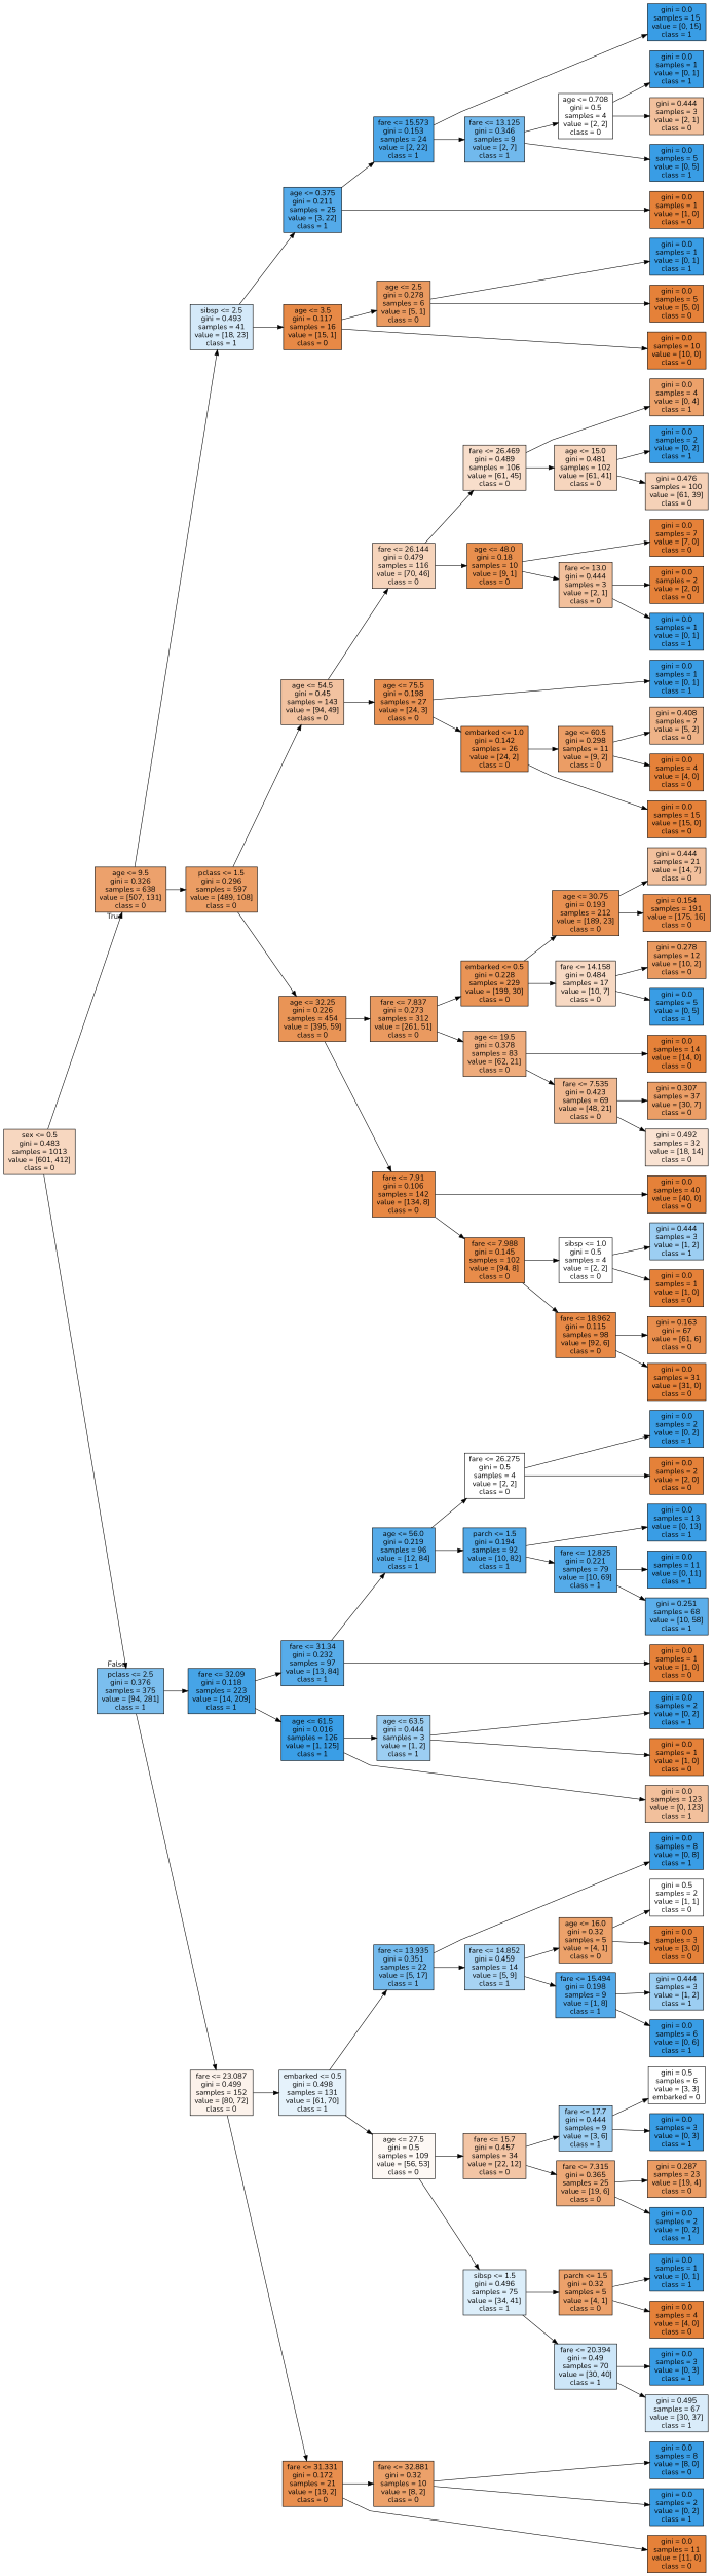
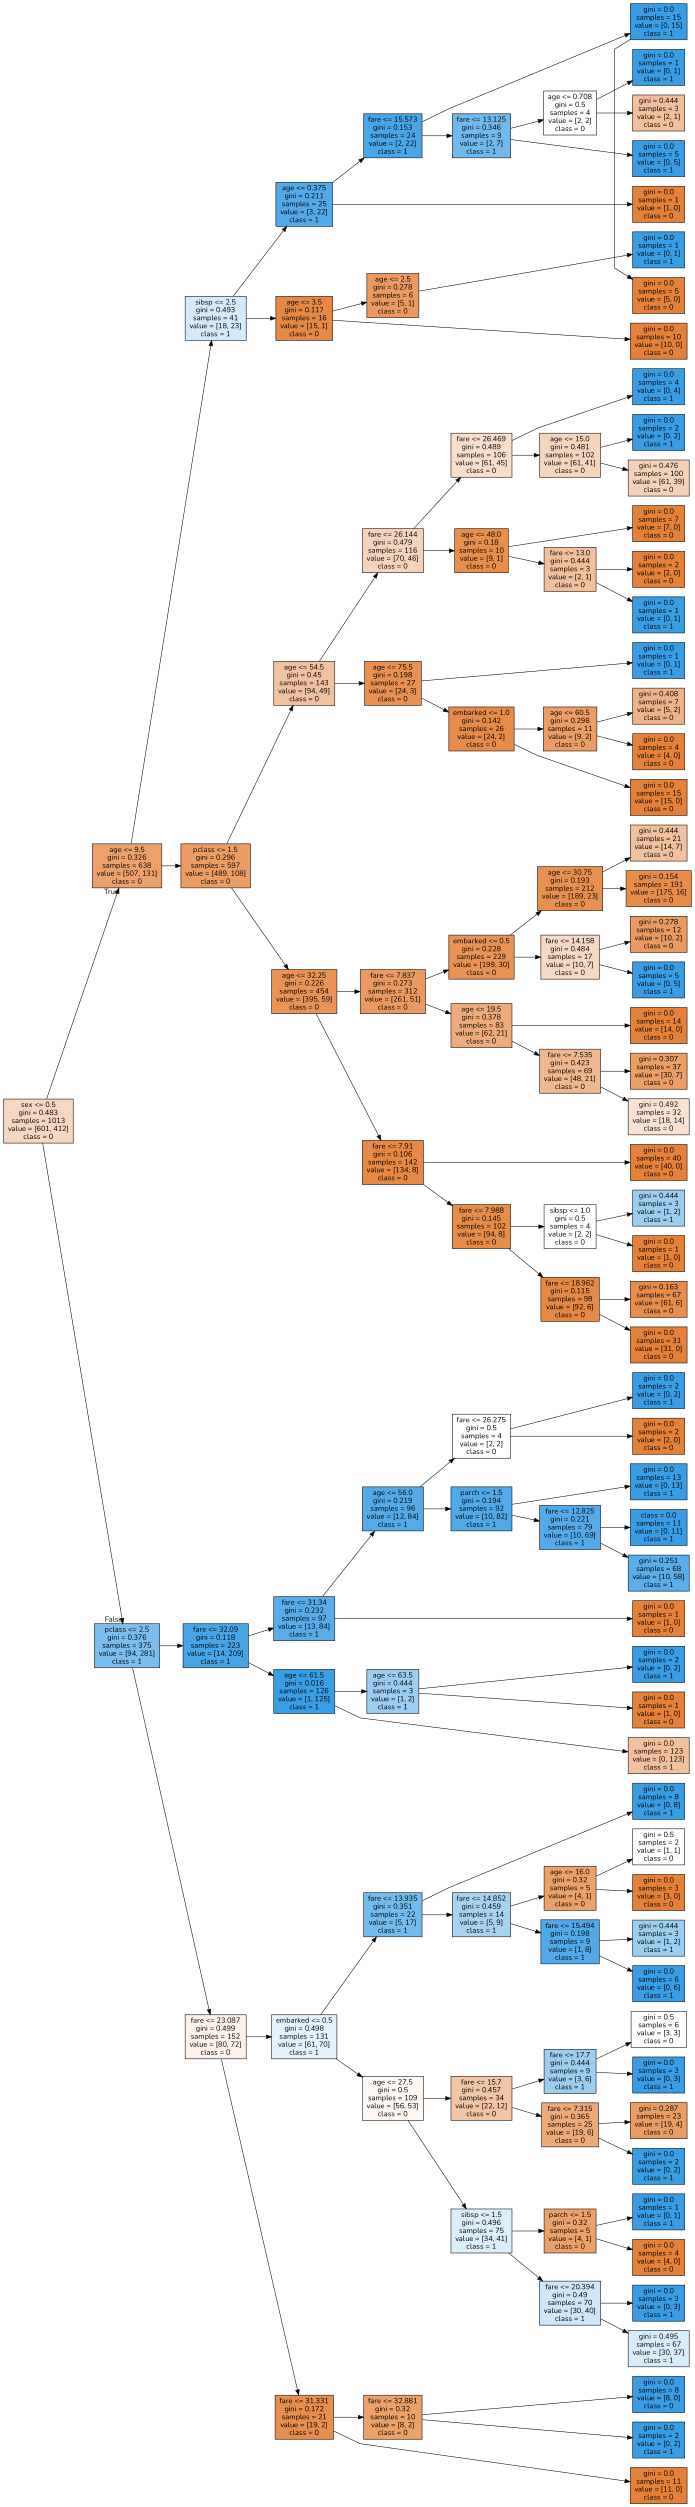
  digraph {
    fontname=Nunito
    rankdir=LR
    ranksep=equally
    splines=polyline
    node [color=black fillcolor="#399de5ff" fontname=Nunito shape=box style=filled]
    edge [fontname=Nunito]
    n1 [fillcolor="#e5813950" label="sex <= 0.5\ngini = 0.483\nsamples = 1013\nvalue = [601, 412]\nclass = 0"]
    n2 [fillcolor="#e58139bd" label="age <= 9.5\ngini = 0.326\nsamples = 638\nvalue = [507, 131]\nclass = 0"]
    n3 [fillcolor="#399de5aa" label="pclass <= 2.5\ngini = 0.376\nsamples = 375\nvalue = [94, 281]\nclass = 1"]
    n4 [fillcolor="#399de537" label="sibsp <= 2.5\ngini = 0.493\nsamples = 41\nvalue = [18, 23]\nclass = 1"]
    n5 [fillcolor="#e58139c7" label="pclass <= 1.5\ngini = 0.296\nsamples = 597\nvalue = [489, 108]\nclass = 0"]
    n6 [fillcolor="#399de5ee" label="fare <= 32.09\ngini = 0.118\nsamples = 223\nvalue = [14, 209]\nclass = 1"]
    n7 [fillcolor="#e5813919" label="fare <= 23.087\ngini = 0.499\nsamples = 152\nvalue = [80, 72]\nclass = 0"]
    n8 [fillcolor="#399de5dc" label="age <= 0.375\ngini = 0.211\nsamples = 25\nvalue = [3, 22]\nclass = 1"]
    n9 [fillcolor="#e58139ee" label="age <= 3.5\ngini = 0.117\nsamples = 16\nvalue = [15, 1]\nclass = 0"]
    n10 [fillcolor="#e581397a" label="age <= 54.5\ngini = 0.45\nsamples = 143\nvalue = [94, 49]\nclass = 0"]
    n11 [fillcolor="#e58139d9" label="age <= 32.25\ngini = 0.226\nsamples = 454\nvalue = [395, 59]\nclass = 0"]
    n12 [fillcolor="#399de5d8" label="fare <= 31.34\ngini = 0.232\nsamples = 97\nvalue = [13, 84]\nclass = 1"]
    n13 [fillcolor="#399de5fd" label="age <= 61.5\ngini = 0.016\nsamples = 126\nvalue = [1, 125]\nclass = 1"]
    n14 [fillcolor="#399de521" label="embarked <= 0.5\ngini = 0.498\nsamples = 131\nvalue = [61, 70]\nclass = 1"]
    n15 [fillcolor="#e58139e4" label="fare <= 31.331\ngini = 0.172\nsamples = 21\nvalue = [19, 2]\nclass = 0"]
    n16 [fillcolor="#399de5e8" label="fare <= 15.573\ngini = 0.153\nsamples = 24\nvalue = [2, 22]\nclass = 1"]
    n17 [fillcolor="#e58139cc" label="age <= 2.5\ngini = 0.278\nsamples = 6\nvalue = [5, 1]\nclass = 0"]
    n18 [fillcolor="#e5813957" label="fare <= 26.144\ngini = 0.479\nsamples = 116\nvalue = [70, 46]\nclass = 0"]
    n19 [fillcolor="#e58139df" label="age <= 75.5\ngini = 0.198\nsamples = 27\nvalue = [24, 3]\nclass = 0"]
    n20 [fillcolor="#e58139cd" label="fare <= 7.837\ngini = 0.273\nsamples = 312\nvalue = [261, 51]\nclass = 0"]
    n21 [fillcolor="#e58139f0" label="fare <= 7.91\ngini = 0.106\nsamples = 142\nvalue = [134, 8]\nclass = 0"]
    n22 [fillcolor="#399de5db" label="age <= 56.0\ngini = 0.219\nsamples = 96\nvalue = [12, 84]\nclass = 1"]
    n23 [fillcolor="#399de57f" label="age <= 63.5\ngini = 0.444\nsamples = 3\nvalue = [1, 2]\nclass = 1"]
    n24 [fillcolor="#399de5b4" label="fare <= 13.935\ngini = 0.351\nsamples = 22\nvalue = [5, 17]\nclass = 1"]
    n25 [fillcolor="#e581390e" label="age <= 27.5\ngini = 0.5\nsamples = 109\nvalue = [56, 53]\nclass = 0"]
    n26 [fillcolor="#e58139bf" label="fare <= 32.881\ngini = 0.32\nsamples = 10\nvalue = [8, 2]\nclass = 0"]
    n27 [fillcolor="#399de5b6" label="fare <= 13.125\ngini = 0.346\nsamples = 9\nvalue = [2, 7]\nclass = 1"]
    n28 [fillcolor="#e58139e3" label="age <= 48.0\ngini = 0.18\nsamples = 10\nvalue = [9, 1]\nclass = 0"]
    n29 [fillcolor="#e5813943" label="fare <= 26.469\ngini = 0.489\nsamples = 106\nvalue = [61, 45]\nclass = 0"]
    n30 [fillcolor="#e58139ea" label="embarked <= 1.0\ngini = 0.142\nsamples = 26\nvalue = [24, 2]\nclass = 0"]
    n31 [fillcolor="#e58139a9" label="age <= 19.5\ngini = 0.378\nsamples = 83\nvalue = [62, 21]\nclass = 0"]
    n32 [fillcolor="#e58139d9" label="embarked <= 0.5\ngini = 0.228\nsamples = 229\nvalue = [199, 30]\nclass = 0"]
    n33 [fillcolor="#e58139e9" label="fare <= 7.988\ngini = 0.145\nsamples = 102\nvalue = [94, 8]\nclass = 0"]
    n34 [fillcolor="#399de5e0" label="parch <= 1.5\ngini = 0.194\nsamples = 92\nvalue = [10, 82]\nclass = 1"]
    n35 [fillcolor="#e5813900" label="fare <= 26.275\ngini = 0.5\nsamples = 4\nvalue = [2, 2]\nclass = 0"]
    n36 [fillcolor="#399de571" label="fare <= 14.852\ngini = 0.459\nsamples = 14\nvalue = [5, 9]\nclass = 1"]
    n37 [fillcolor="#399de52c" label="sibsp <= 1.5\ngini = 0.496\nsamples = 75\nvalue = [34, 41]\nclass = 1"]
    n38 [fillcolor="#e5813974" label="fare <= 15.7\ngini = 0.457\nsamples = 34\nvalue = [22, 12]\nclass = 0"]
    n39 [fillcolor="#e5813900" label="age <= 0.708\ngini = 0.5\nsamples = 4\nvalue = [2, 2]\nclass = 0"]
    n40 [fillcolor="#e581397f" label="fare <= 13.0\ngini = 0.444\nsamples = 3\nvalue = [2, 1]\nclass = 0"]
    n41 [fillcolor="#e5813954" label="age <= 15.0\ngini = 0.481\nsamples = 102\nvalue = [61, 41]\nclass = 0"]
    n42 [fillcolor="#e58139c6" label="age <= 60.5\ngini = 0.298\nsamples = 11\nvalue = [9, 2]\nclass = 0"]
    n43 [fillcolor="#e581398f" label="fare <= 7.535\ngini = 0.423\nsamples = 69\nvalue = [48, 21]\nclass = 0"]
    n44 [fillcolor="#e581394d" label="fare <= 14.158\ngini = 0.484\nsamples = 17\nvalue = [10, 7]\nclass = 0"]
    n45 [fillcolor="#e58139e0" label="age <= 30.75\ngini = 0.193\nsamples = 212\nvalue = [189, 23]\nclass = 0"]
    n46 [fillcolor="#e5813900" label="sibsp <= 1.0\ngini = 0.5\nsamples = 4\nvalue = [2, 2]\nclass = 0"]
    n47 [fillcolor="#e58139ee" label="fare <= 18.962\ngini = 0.115\nsamples = 98\nvalue = [92, 6]\nclass = 0"]
    n48 [fillcolor="#399de5da" label="fare <= 12.825\ngini = 0.221\nsamples = 79\nvalue = [10, 69]\nclass = 1"]
    n49 [fillcolor="#e58139bf" label="age <= 16.0\ngini = 0.32\nsamples = 5\nvalue = [4, 1]\nclass = 0"]
    n50 [fillcolor="#399de5df" label="fare <= 15.494\ngini = 0.198\nsamples = 9\nvalue = [1, 8]\nclass = 1"]
    n51 [fillcolor="#399de540" label="fare <= 20.394\ngini = 0.49\nsamples = 70\nvalue = [30, 40]\nclass = 1"]
    n52 [fillcolor="#e58139bf" label="parch <= 1.5\ngini = 0.32\nsamples = 5\nvalue = [4, 1]\nclass = 0"]
    n53 [fillcolor="#e58139ae" label="fare <= 7.315\ngini = 0.365\nsamples = 25\nvalue = [19, 6]\nclass = 0"]
    n54 [fillcolor="#399de57f" label="fare <= 17.7\ngini = 0.444\nsamples = 9\nvalue = [3, 6]\nclass = 1"]
    n55 [fillcolor="#e58139ff" label="gini = 0.0\nsamples = 1\nvalue = [1, 0]\nclass = 0"]
    n56 [label="gini = 0.0\nsamples = 5\nvalue = [0, 5]\nclass = 1"]
    n57 [label="gini = 0.0\nsamples = 1\nvalue = [0, 1]\nclass = 1"]
    n58 [fillcolor="#e581397f" label="gini = 0.444\nsamples = 3\nvalue = [2, 1]\nclass = 0"]
    n59 [label="gini = 0.0\nsamples = 15\nvalue = [0, 15]\nclass = 1"]
    n60 [fillcolor="#e58139ff" label="gini = 0.0\nsamples = 5\nvalue = [5, 0]\nclass = 0"]
    n61 [label="gini = 0.0\nsamples = 1\nvalue = [0, 1]\nclass = 1"]
    n62 [fillcolor="#e58139ff" label="gini = 0.0\nsamples = 10\nvalue = [10, 0]\nclass = 0"]
    n63 [fillcolor="#e58139ff" label="gini = 0.0\nsamples = 7\nvalue = [7, 0]\nclass = 0"]
    n64 [label="gini = 0.0\nsamples = 1\nvalue = [0, 1]\nclass = 1"]
    n65 [fillcolor="#e58139ff" label="gini = 0.0\nsamples = 2\nvalue = [2, 0]\nclass = 0"]
-   n66 [fillcolor="#e58139bf" label="gini = 0.0\nsamples = 4\nvalue = [0, 4]\nclass = 1"]
+   n66 [label="gini = 0.0\nsamples = 4\nvalue = [0, 4]\nclass = 1"]
    n67 [label="gini = 0.0\nsamples = 2\nvalue = [0, 2]\nclass = 1"]
    n68 [fillcolor="#e581395c" label="gini = 0.476\nsamples = 100\nvalue = [61, 39]\nclass = 0"]
    n69 [fillcolor="#e5813999" label="gini = 0.408\nsamples = 7\nvalue = [5, 2]\nclass = 0"]
    n70 [fillcolor="#e58139ff" label="gini = 0.0\nsamples = 4\nvalue = [4, 0]\nclass = 0"]
    n71 [fillcolor="#e58139ff" label="gini = 0.0\nsamples = 15\nvalue = [15, 0]\nclass = 0"]
    n72 [label="gini = 0.0\nsamples = 1\nvalue = [0, 1]\nclass = 1"]
    n73 [fillcolor="#e58139ff" label="gini = 0.0\nsamples = 14\nvalue = [14, 0]\nclass = 0"]
    n74 [fillcolor="#e58139c4" label="gini = 0.307\nsamples = 37\nvalue = [30, 7]\nclass = 0"]
    n75 [fillcolor="#e5813939" label="gini = 0.492\nsamples = 32\nvalue = [18, 14]\nclass = 0"]
    n76 [label="gini = 0.0\nsamples = 5\nvalue = [0, 5]\nclass = 1"]
    n77 [fillcolor="#e58139cc" label="gini = 0.278\nsamples = 12\nvalue = [10, 2]\nclass = 0"]
    n78 [fillcolor="#e58139e8" label="gini = 0.154\nsamples = 191\nvalue = [175, 16]\nclass = 0"]
    n79 [fillcolor="#e581397f" label="gini = 0.444\nsamples = 21\nvalue = [14, 7]\nclass = 0"]
    n80 [fillcolor="#e58139ff" label="gini = 0.0\nsamples = 40\nvalue = [40, 0]\nclass = 0"]
    n81 [fillcolor="#399de57f" label="gini = 0.444\nsamples = 3\nvalue = [1, 2]\nclass = 1"]
    n82 [fillcolor="#e58139ff" label="gini = 0.0\nsamples = 1\nvalue = [1, 0]\nclass = 0"]
-   n83 [fillcolor="#e58139e6" label="gini = 0.163\ngini = 67\nvalue = [61, 6]\nclass = 0"]
+   n83 [fillcolor="#e58139e6" label="gini = 0.163\nsamples = 67\nvalue = [61, 6]\nclass = 0"]
    n84 [fillcolor="#e58139ff" label="gini = 0.0\nsamples = 31\nvalue = [31, 0]\nclass = 0"]
-   n85 [label="gini = 0.0\nsamples = 11\nvalue = [0, 11]\nclass = 1"]
+   n85 [label="class = 0.0\nsamples = 11\nvalue = [0, 11]\nclass = 1"]
    n86 [fillcolor="#399de5d3" label="gini = 0.251\nsamples = 68\nvalue = [10, 58]\nclass = 1"]
    n87 [label="gini = 0.0\nsamples = 13\nvalue = [0, 13]\nclass = 1"]
    n88 [fillcolor="#e58139ff" label="gini = 0.0\nsamples = 2\nvalue = [2, 0]\nclass = 0"]
    n89 [label="gini = 0.0\nsamples = 2\nvalue = [0, 2]\nclass = 1"]
    n90 [fillcolor="#e58139ff" label="gini = 0.0\nsamples = 1\nvalue = [1, 0]\nclass = 0"]
    n91 [fillcolor="#e581397f" label="gini = 0.0\nsamples = 123\nvalue = [0, 123]\nclass = 1"]
    n92 [fillcolor="#e58139ff" label="gini = 0.0\nsamples = 1\nvalue = [1, 0]\nclass = 0"]
    n93 [label="gini = 0.0\nsamples = 2\nvalue = [0, 2]\nclass = 1"]
    n94 [label="gini = 0.0\nsamples = 8\nvalue = [0, 8]\nclass = 1"]
    n95 [fillcolor="#e5813900" label="gini = 0.5\nsamples = 2\nvalue = [1, 1]\nclass = 0"]
    n96 [fillcolor="#e58139ff" label="gini = 0.0\nsamples = 3\nvalue = [3, 0]\nclass = 0"]
    n97 [fillcolor="#399de57f" label="gini = 0.444\nsamples = 3\nvalue = [1, 2]\nclass = 1"]
    n98 [label="gini = 0.0\nsamples = 6\nvalue = [0, 6]\nclass = 1"]
    n99 [fillcolor="#399de530" label="gini = 0.495\nsamples = 67\nvalue = [30, 37]\nclass = 1"]
    n100 [label="gini = 0.0\nsamples = 3\nvalue = [0, 3]\nclass = 1"]
    n101 [fillcolor="#e58139ff" label="gini = 0.0\nsamples = 4\nvalue = [4, 0]\nclass = 0"]
    n102 [label="gini = 0.0\nsamples = 1\nvalue = [0, 1]\nclass = 1"]
    n103 [label="gini = 0.0\nsamples = 2\nvalue = [0, 2]\nclass = 1"]
    n104 [fillcolor="#e58139c9" label="gini = 0.287\nsamples = 23\nvalue = [19, 4]\nclass = 0"]
    n105 [label="gini = 0.0\nsamples = 3\nvalue = [0, 3]\nclass = 1"]
-   n106 [fillcolor="#e5813900" label="gini = 0.5\nsamples = 6\nvalue = [3, 3]\nembarked = 0"]
+   n106 [fillcolor="#e5813900" label="gini = 0.5\nsamples = 6\nvalue = [3, 3]\nclass = 0"]
    n107 [fillcolor="#e58139ff" label="gini = 0.0\nsamples = 11\nvalue = [11, 0]\nclass = 0"]
    n108 [label="gini = 0.0\nsamples = 2\nvalue = [0, 2]\nclass = 1"]
    n109 [label="gini = 0.0\nsamples = 8\nvalue = [8, 0]\nclass = 0"]
    subgraph sub_1 {
      rank=same
      n1
    }
    subgraph sub_2 {
      rank=same
      n2
      n3
    }
    subgraph sub_3 {
      rank=same
      n4
      n5
      n6
      n7
    }
    subgraph sub_4 {
      rank=same
      n8
      n9
      n10
      n11
      n12
      n13
      n14
      n15
    }
    subgraph sub_5 {
      rank=same
      n16
      n17
      n18
      n19
      n20
      n21
      n22
      n23
      n24
      n25
      n26
    }
    subgraph sub_6 {
      rank=same
      n27
      n28
      n29
      n30
      n31
      n32
      n33
      n34
      n35
      n36
      n37
      n38
    }
    subgraph sub_7 {
      rank=same
      n39
      n40
      n41
      n42
      n43
      n44
      n45
      n46
      n47
      n48
      n49
      n50
      n51
      n52
      n53
      n54
    }
    subgraph sub_8 {
      rank=same
      n55
      n56
      n57
      n58
      n59
      n60
      n61
      n62
      n63
      n64
      n65
      n66
      n67
      n68
      n69
      n70
      n71
      n72
      n73
      n74
      n75
      n76
      n77
      n78
      n79
      n80
      n81
      n82
      n83
      n84
      n85
      n86
      n87
      n88
      n89
      n90
      n91
      n92
      n93
      n94
      n95
      n96
      n97
      n98
      n99
      n100
      n101
      n102
      n103
      n104
      n105
      n106
      n107
      n108
      n109
    }
    n1 -> n2 [headlabel=True labelangle=45 labeldistance=2.5]
    n1 -> n3 [headlabel=False labelangle=-45 labeldistance=2.5]
    n2 -> n4
    n2 -> n5
    n3 -> n6
    n3 -> n7
    n4 -> n8
    n4 -> n9
    n5 -> n10
    n5 -> n11
    n6 -> n12
    n6 -> n13
    n7 -> n14
    n7 -> n15
    n8 -> n16
    n8 -> n55
    n9 -> n17
    n9 -> n62
    n10 -> n18
    n10 -> n19
    n11 -> n20
    n11 -> n21
    n12 -> n22
    n12 -> n90
    n13 -> n23
    n13 -> n91
    n14 -> n24
    n14 -> n25
    n15 -> n26
    n15 -> n107
    n16 -> n27
    n16 -> n59
-   n17 -> n60
+   n59 -> n60
    n17 -> n61
    n18 -> n28
    n18 -> n29
    n19 -> n30
    n19 -> n72
    n20 -> n31
    n20 -> n32
    n21 -> n33
    n21 -> n80
    n22 -> n34
    n22 -> n35
    n23 -> n92
    n23 -> n93
    n24 -> n36
    n24 -> n94
    n25 -> n37
    n25 -> n38
    n26 -> n108
    n26 -> n109
    n27 -> n39
    n27 -> n56
    n28 -> n40
    n28 -> n63
    n29 -> n41
    n29 -> n66
    n30 -> n42
    n30 -> n71
    n31 -> n43
    n31 -> n73
    n32 -> n44
    n32 -> n45
    n33 -> n46
    n33 -> n47
    n34 -> n48
    n34 -> n87
    n35 -> n88
    n35 -> n89
    n36 -> n49
    n36 -> n50
    n37 -> n51
    n37 -> n52
    n38 -> n53
    n38 -> n54
    n39 -> n57
    n39 -> n58
    n40 -> n64
    n40 -> n65
    n41 -> n67
    n41 -> n68
    n42 -> n69
    n42 -> n70
    n43 -> n74
    n43 -> n75
    n44 -> n76
    n44 -> n77
    n45 -> n78
    n45 -> n79
    n46 -> n81
    n46 -> n82
    n47 -> n83
    n47 -> n84
    n48 -> n85
    n48 -> n86
    n49 -> n95
    n49 -> n96
    n50 -> n97
    n50 -> n98
    n51 -> n99
    n51 -> n100
    n52 -> n101
    n52 -> n102
    n53 -> n103
    n53 -> n104
    n54 -> n105
    n54 -> n106
  }
